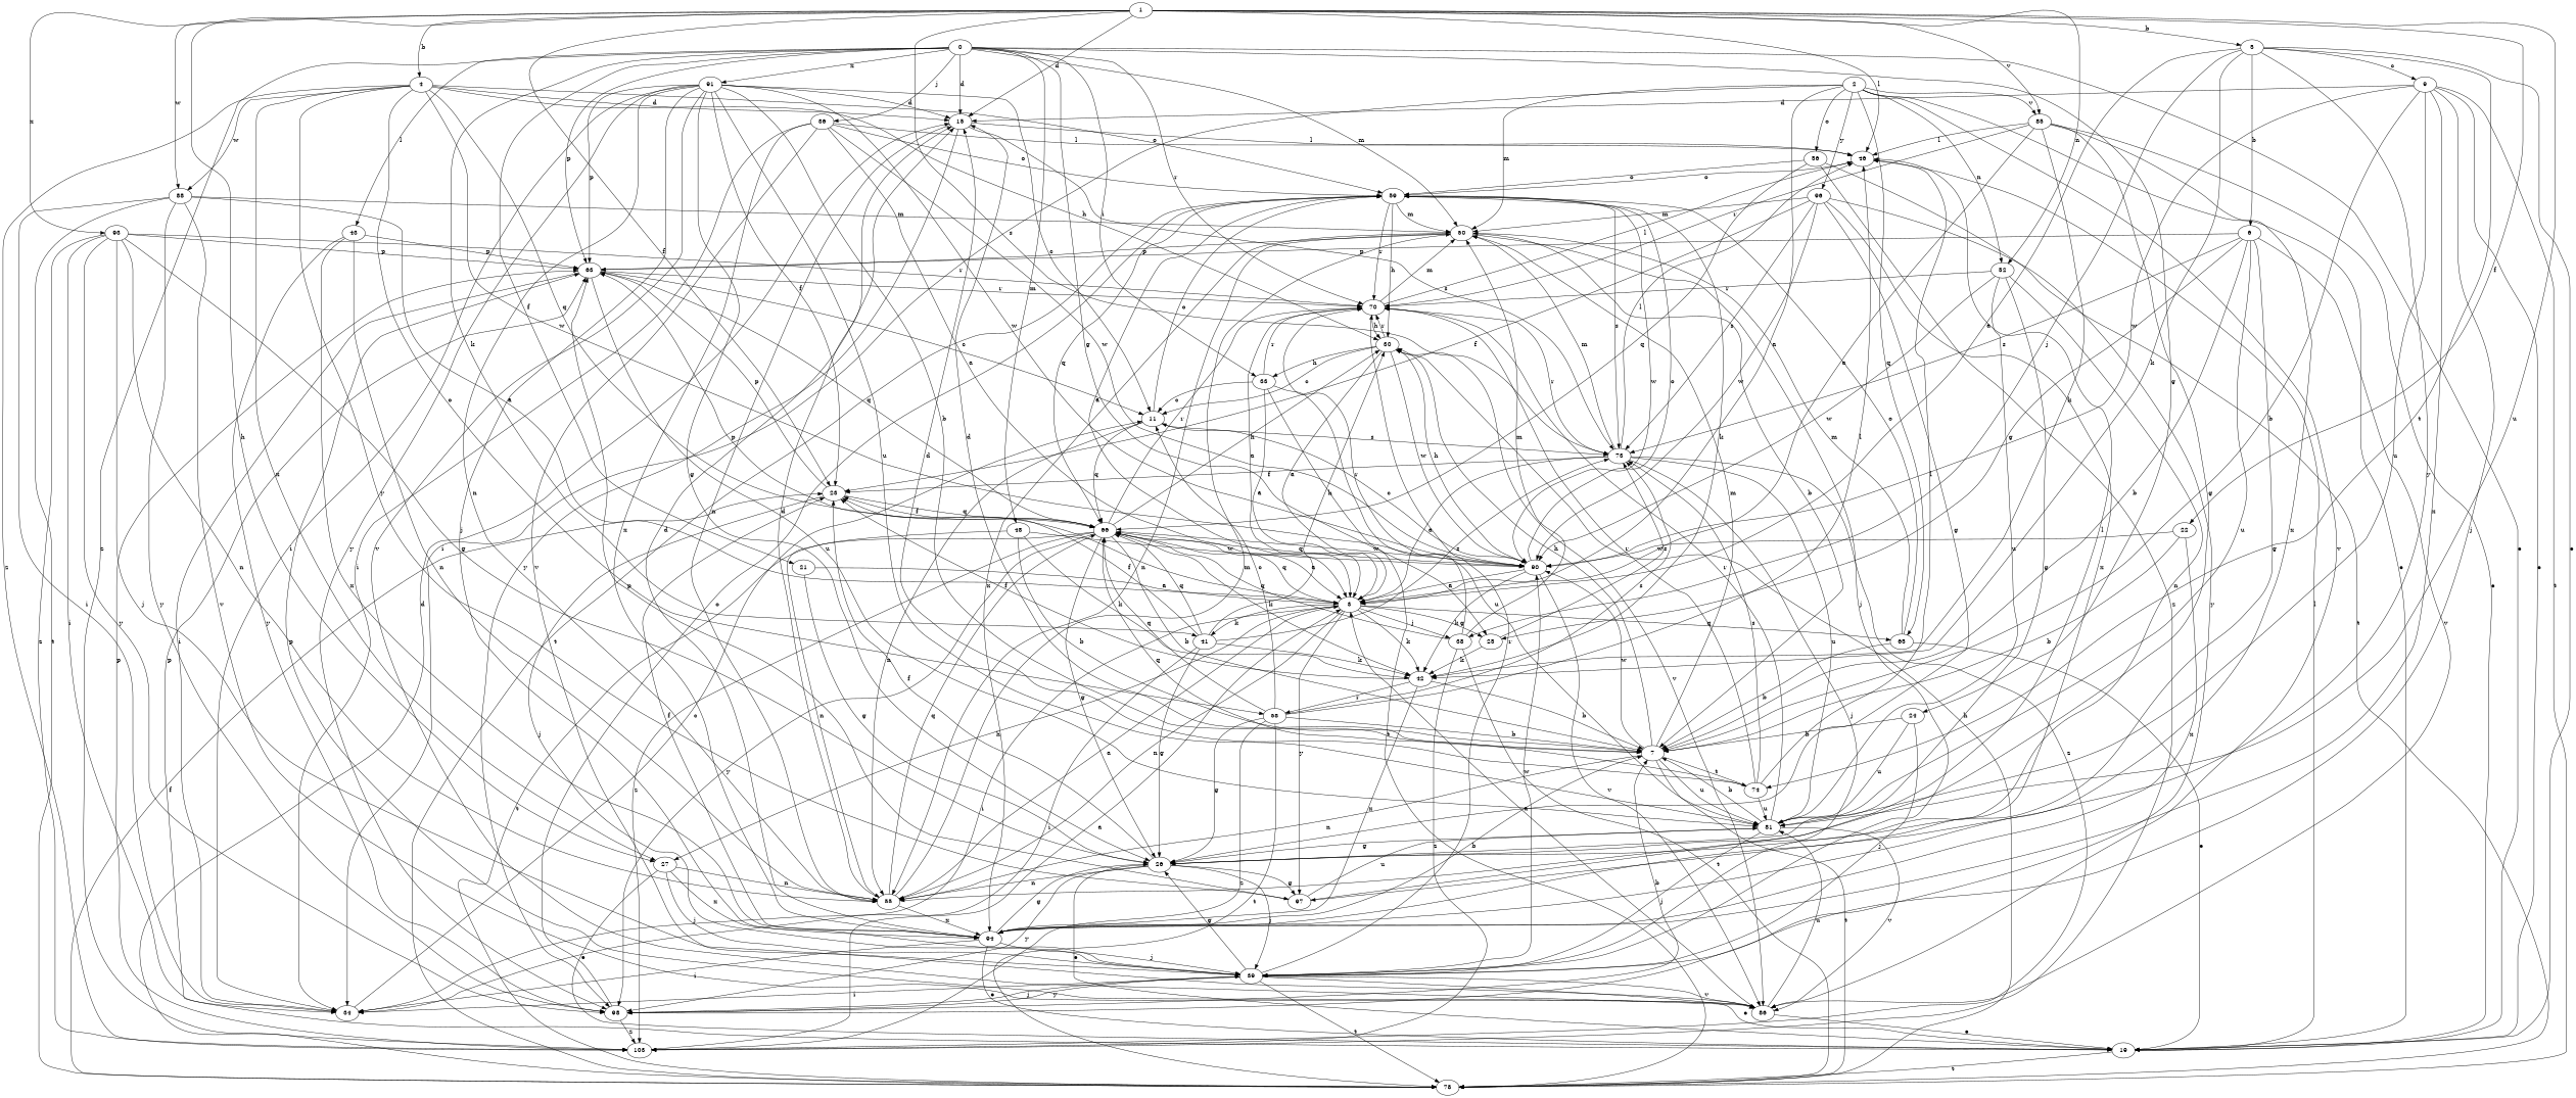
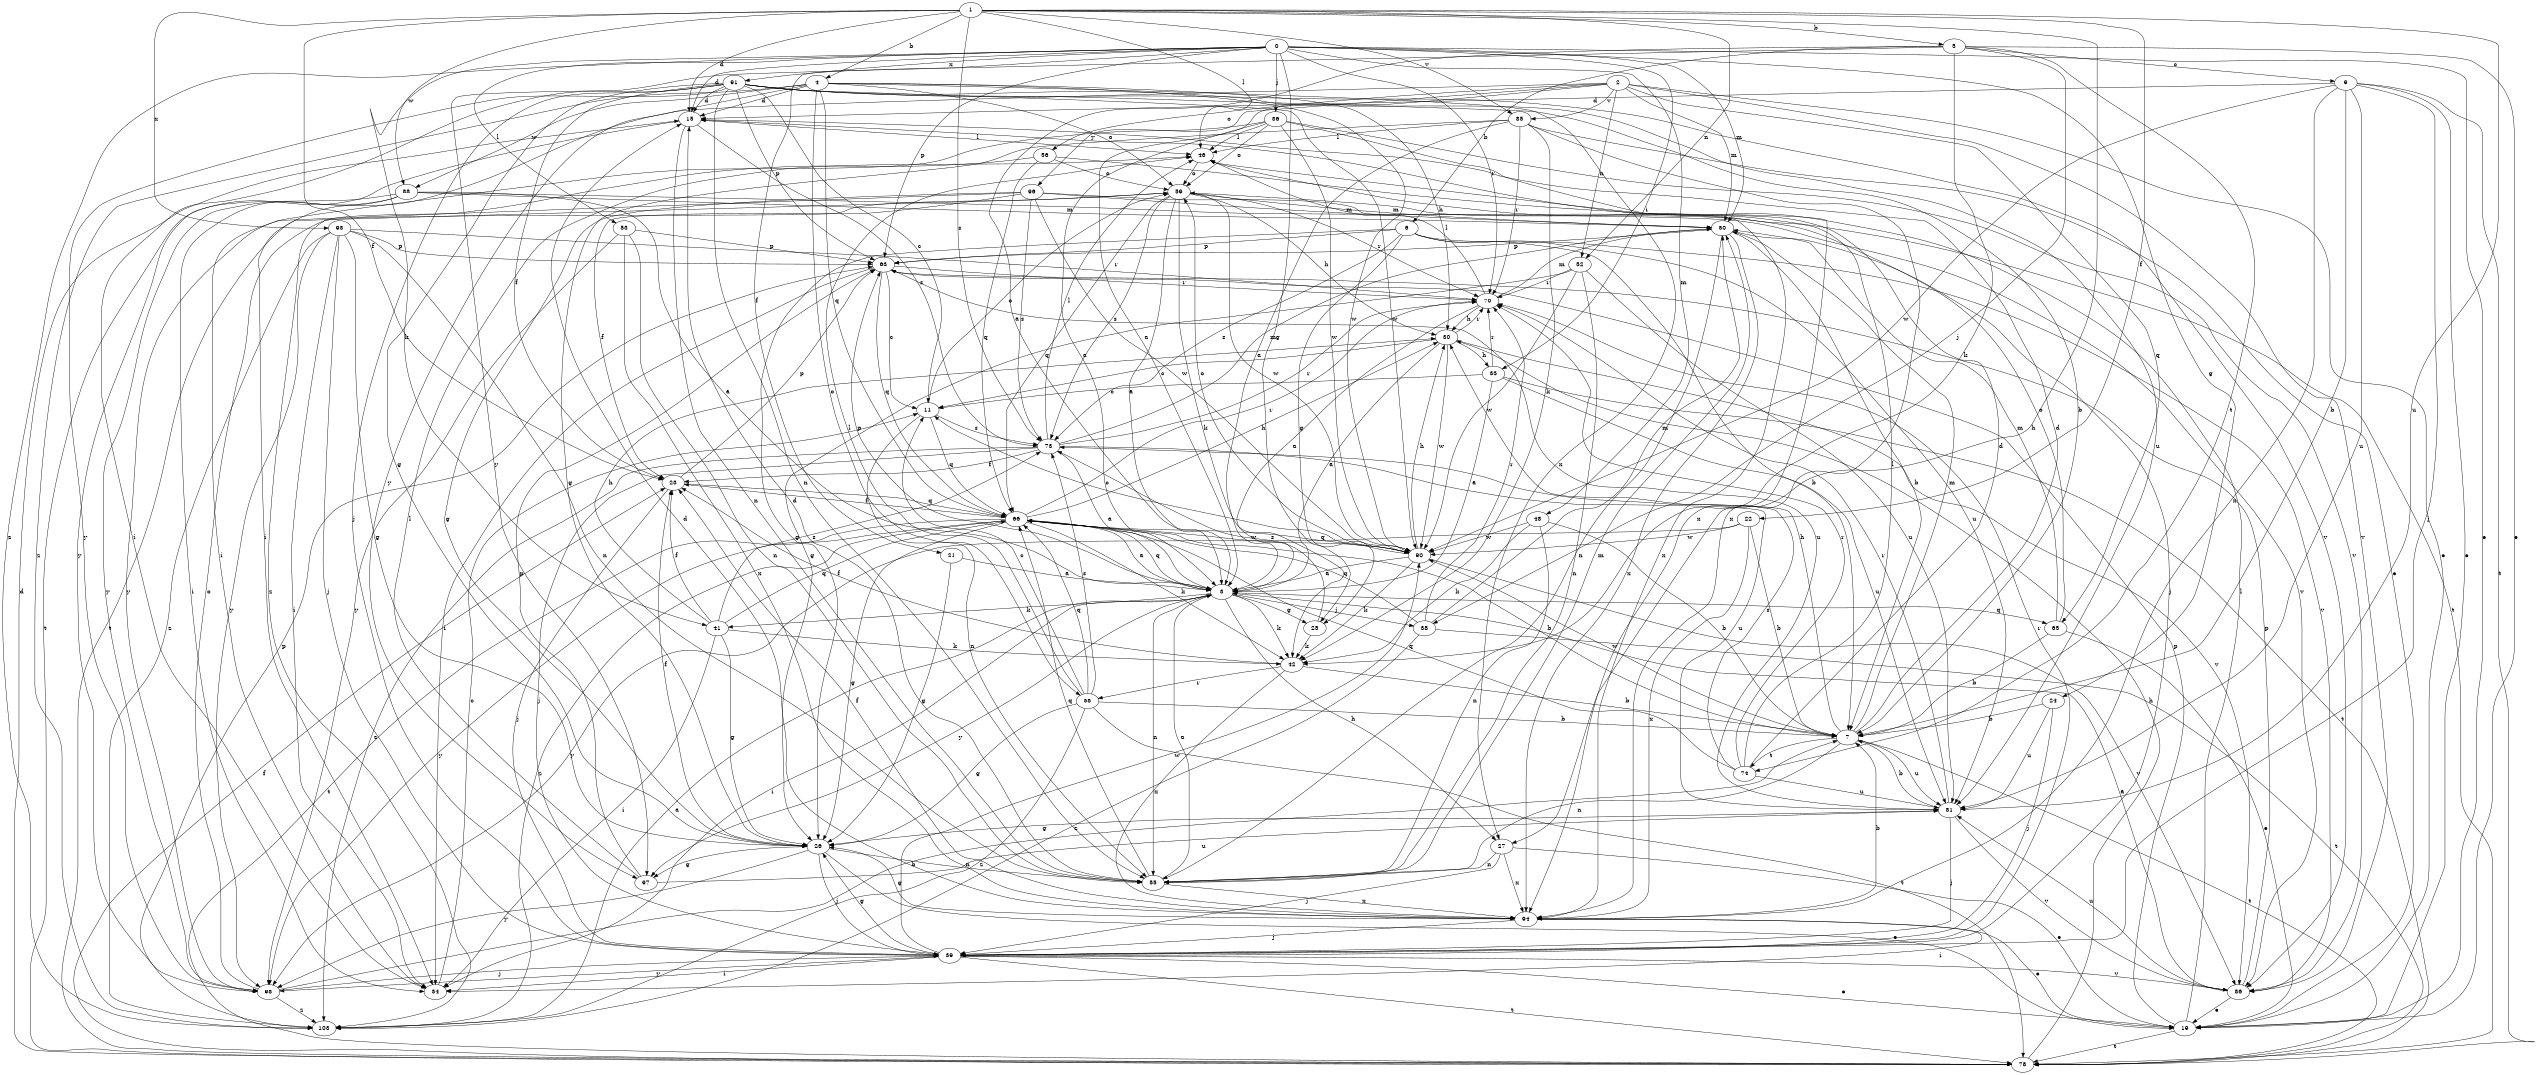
  strict digraph {
    0
    15
    19
    21
    24
    25
    33
    36
    41
-   43
+   43 [label=53]
    48
    50
    63
    70
    91
    103
    46
    73
    55
    98
    78
    3
    26
    81
    7
    39
    42
    11
    34
    86
    59
    90
    94
    23
    66
    30
    1
    4
    5
    22
    27
    52
    85
    88
    93
    97
    58
    38
    6
    9
    74
    2
    56
    65
    96
    0 -> 15 [label=d]
    0 -> 19 [label=e]
    0 -> 21 [label=f]
    0 -> 24 [label=g]
    0 -> 25 [label=g]
    0 -> 33 [label=i]
    0 -> 36 [label=j]
    0 -> 41 [label=k]
    0 -> 43 [label=l]
    0 -> 48 [label=m]
    0 -> 50 [label=m]
    0 -> 63 [label=p]
    0 -> 70 [label=r]
    0 -> 91 [label=x]
    0 -> 103 [label=z]
    15 -> 46 [label=l]
    15 -> 73 [label=s]
    15 -> 55 [label=n]
    15 -> 98 [label=y]
    19 -> 63 [label=p]
    19 -> 46 [label=l]
    19 -> 78 [label=t]
    21 -> 3 [label=a]
    21 -> 26 [label=g]
    24 -> 81 [label=u]
    24 -> 7 [label=b]
    24 -> 39 [label=j]
    25 -> 73 [label=s]
    25 -> 42 [label=k]
    33 -> 70 [label=r]
    33 -> 78 [label=t]
    33 -> 3 [label=a]
    33 -> 81 [label=u]
    33 -> 11 [label=c]
    36 -> 46 [label=l]
    36 -> 3 [label=a]
    36 -> 34 [label=i]
    36 -> 86 [label=v]
    36 -> 59 [label=o]
    36 -> 90 [label=w]
    36 -> 94 [label=x]
    41 -> 73 [label=s]
    41 -> 26 [label=g]
    41 -> 42 [label=k]
    41 -> 34 [label=i]
    41 -> 23 [label=f]
    41 -> 66 [label=q]
    41 -> 30 [label=h]
    43 -> 63 [label=p]
    43 -> 55 [label=n]
    43 -> 98 [label=y]
    43 -> 94 [label=x]
    48 -> 55 [label=n]
    48 -> 7 [label=b]
    48 -> 42 [label=k]
    48 -> 90 [label=w]
    50 -> 63 [label=p]
    50 -> 55 [label=n]
    50 -> 7 [label=b]
    50 -> 39 [label=j]
    50 -> 94 [label=x]
    63 -> 70 [label=r]
    63 -> 81 [label=u]
    63 -> 11 [label=c]
    63 -> 34 [label=i]
    63 -> 66 [label=q]
    70 -> 50 [label=m]
    70 -> 46 [label=l]
    70 -> 3 [label=a]
    70 -> 30 [label=h]
    91 -> 15 [label=d]
    91 -> 63 [label=p]
    91 -> 55 [label=n]
    91 -> 98 [label=y]
    91 -> 26 [label=g]
    91 -> 81 [label=u]
    91 -> 7 [label=b]
    91 -> 39 [label=j]
    91 -> 11 [label=c]
    91 -> 34 [label=i]
    91 -> 86 [label=v]
    91 -> 90 [label=w]
    91 -> 23 [label=f]
    103 -> 63 [label=p]
    103 -> 3 [label=a]
    46 -> 59 [label=o]
    73 -> 50 [label=m]
    73 -> 70 [label=r]
    73 -> 103 [label=z]
    73 -> 46 [label=l]
    73 -> 3 [label=a]
    73 -> 81 [label=u]
    73 -> 39 [label=j]
    73 -> 23 [label=f]
    55 -> 15 [label=d]
    55 -> 50 [label=m]
    55 -> 3 [label=a]
    55 -> 94 [label=x]
    55 -> 66 [label=q]
    98 -> 103 [label=z]
    98 -> 7 [label=b]
    98 -> 39 [label=j]
    98 -> 59 [label=o]
    78 -> 15 [label=d]
    78 -> 23 [label=f]
    78 -> 30 [label=h]
    3 -> 25 [label=g]
    3 -> 41 [label=k]
    3 -> 63 [label=p]
    3 -> 55 [label=n]
    3 -> 42 [label=k]
    3 -> 34 [label=i]
    3 -> 66 [label=q]
    3 -> 27 [label=h]
    3 -> 97 [label=y]
    3 -> 38 [label=j]
    3 -> 65 [label=q]
    26 -> 19 [label=e]
    26 -> 55 [label=n]
    26 -> 98 [label=y]
    26 -> 39 [label=j]
    26 -> 23 [label=f]
    26 -> 97 [label=g]
    81 -> 70 [label=r]
    81 -> 26 [label=g]
    81 -> 7 [label=b]
    81 -> 39 [label=j]
    81 -> 86 [label=v]
    7 -> 15 [label=d]
    7 -> 50 [label=m]
    7 -> 55 [label=n]
    7 -> 78 [label=t]
    7 -> 81 [label=u]
    7 -> 90 [label=w]
    7 -> 30 [label=h]
    7 -> 74 [label=t]
    39 -> 19 [label=e]
    39 -> 70 [label=r]
    39 -> 98 [label=y]
    39 -> 78 [label=t]
    39 -> 26 [label=g]
    39 -> 34 [label=i]
    39 -> 86 [label=v]
    39 -> 90 [label=w]
    42 -> 7 [label=b]
    42 -> 94 [label=x]
    42 -> 23 [label=f]
    42 -> 58 [label=r]
    11 -> 73 [label=s]
    11 -> 55 [label=n]
    11 -> 59 [label=o]
    11 -> 66 [label=q]
    34 -> 11 [label=c]
    86 -> 19 [label=e]
    86 -> 63 [label=p]
    86 -> 3 [label=a]
    86 -> 81 [label=u]
    59 -> 50 [label=m]
    59 -> 70 [label=r]
    59 -> 73 [label=s]
    59 -> 78 [label=t]
    59 -> 3 [label=a]
    59 -> 42 [label=k]
    59 -> 90 [label=w]
    59 -> 66 [label=q]
    59 -> 30 [label=h]
    90 -> 3 [label=a]
    90 -> 42 [label=k]
    90 -> 11 [label=c]
    90 -> 86 [label=v]
    90 -> 59 [label=o]
    90 -> 66 [label=q]
    90 -> 30 [label=h]
    94 -> 15 [label=d]
    94 -> 19 [label=e]
    94 -> 26 [label=g]
    94 -> 7 [label=b]
    94 -> 39 [label=j]
    94 -> 34 [label=i]
    94 -> 23 [label=f]
    23 -> 63 [label=p]
    23 -> 39 [label=j]
    23 -> 66 [label=q]
    66 -> 70 [label=r]
    66 -> 103 [label=z]
    66 -> 98 [label=y]
    66 -> 78 [label=t]
    66 -> 3 [label=a]
    66 -> 26 [label=g]
    66 -> 7 [label=b]
    66 -> 42 [label=k]
    66 -> 90 [label=w]
    66 -> 23 [label=f]
    66 -> 30 [label=h]
    30 -> 33 [label=h]
    30 -> 70 [label=r]
    30 -> 3 [label=a]
    30 -> 11 [label=c]
    30 -> 86 [label=v]
    30 -> 90 [label=w]
    1 -> 15 [label=d]
    1 -> 46 [label=l]
    1 -> 73 [label=s]
    1 -> 81 [label=u]
    1 -> 23 [label=f]
    1 -> 4 [label=b]
    1 -> 5 [label=b]
    1 -> 22 [label=f]
    1 -> 27 [label=h]
    1 -> 52 [label=n]
    1 -> 85 [label=v]
    1 -> 88 [label=w]
    1 -> 93 [label=x]
    4 -> 15 [label=d]
    4 -> 103 [label=z]
    4 -> 59 [label=o]
    4 -> 90 [label=w]
    4 -> 66 [label=q]
    4 -> 30 [label=h]
    4 -> 27 [label=x]
    4 -> 88 [label=w]
    4 -> 97 [label=y]
    4 -> 58 [label=o]
    5 -> 19 [label=e]
    5 -> 3 [label=a]
    5 -> 42 [label=k]
    5 -> 97 [label=y]
    5 -> 38 [label=j]
    5 -> 6 [label=b]
    5 -> 9 [label=c]
    5 -> 74 [label=t]
+   22 -> 98 [label=y]
    22 -> 7 [label=b]
    22 -> 90 [label=w]
    22 -> 94 [label=x]
    27 -> 19 [label=e]
    27 -> 55 [label=n]
    27 -> 39 [label=j]
    27 -> 94 [label=x]
    52 -> 70 [label=r]
    52 -> 55 [label=n]
    52 -> 26 [label=g]
    52 -> 81 [label=u]
    52 -> 90 [label=w]
    85 -> 19 [label=e]
    85 -> 70 [label=r]
    85 -> 46 [label=l]
    85 -> 3 [label=a]
    85 -> 26 [label=g]
    85 -> 42 [label=k]
    85 -> 94 [label=x]
    88 -> 50 [label=m]
    88 -> 98 [label=y]
    88 -> 78 [label=t]
    88 -> 3 [label=a]
    88 -> 34 [label=i]
    88 -> 86 [label=v]
    93 -> 63 [label=p]
    93 -> 70 [label=r]
    93 -> 103 [label=z]
    93 -> 55 [label=n]
    93 -> 98 [label=y]
    93 -> 26 [label=g]
    93 -> 39 [label=j]
    93 -> 34 [label=i]
    97 -> 63 [label=p]
    97 -> 46 [label=l]
    97 -> 81 [label=u]
    58 -> 103 [label=z]
    58 -> 46 [label=l]
    58 -> 73 [label=s]
    58 -> 78 [label=t]
    58 -> 26 [label=g]
    58 -> 7 [label=b]
    58 -> 11 [label=c]
    58 -> 66 [label=q]
    38 -> 50 [label=m]
    38 -> 70 [label=r]
    38 -> 103 [label=z]
    38 -> 78 [label=t]
    38 -> 66 [label=q]
    6 -> 25 [label=g]
    6 -> 63 [label=p]
    6 -> 73 [label=s]
    6 -> 26 [label=g]
    6 -> 81 [label=u]
    6 -> 7 [label=b]
    6 -> 86 [label=v]
    9 -> 15 [label=d]
    9 -> 19 [label=e]
    9 -> 78 [label=t]
    9 -> 81 [label=u]
    9 -> 7 [label=b]
    9 -> 39 [label=j]
    9 -> 90 [label=w]
    9 -> 94 [label=x]
    74 -> 15 [label=d]
    74 -> 70 [label=r]
    74 -> 46 [label=l]
    74 -> 73 [label=s]
    74 -> 81 [label=u]
    74 -> 66 [label=q]
    2 -> 19 [label=e]
    2 -> 50 [label=m]
    2 -> 3 [label=a]
    2 -> 34 [label=i]
    2 -> 86 [label=v]
    2 -> 52 [label=n]
    2 -> 85 [label=v]
    2 -> 56 [label=o]
    2 -> 65 [label=q]
    2 -> 96 [label=y]
    56 -> 103 [label=z]
    56 -> 78 [label=t]
    56 -> 59 [label=o]
    56 -> 66 [label=q]
    65 -> 19 [label=e]
    65 -> 50 [label=m]
    65 -> 7 [label=b]
    65 -> 59 [label=o]
    96 -> 50 [label=m]
    96 -> 73 [label=s]
    96 -> 98 [label=y]
    96 -> 26 [label=g]
    96 -> 90 [label=w]
    96 -> 94 [label=x]
    96 -> 23 [label=f]
  }
